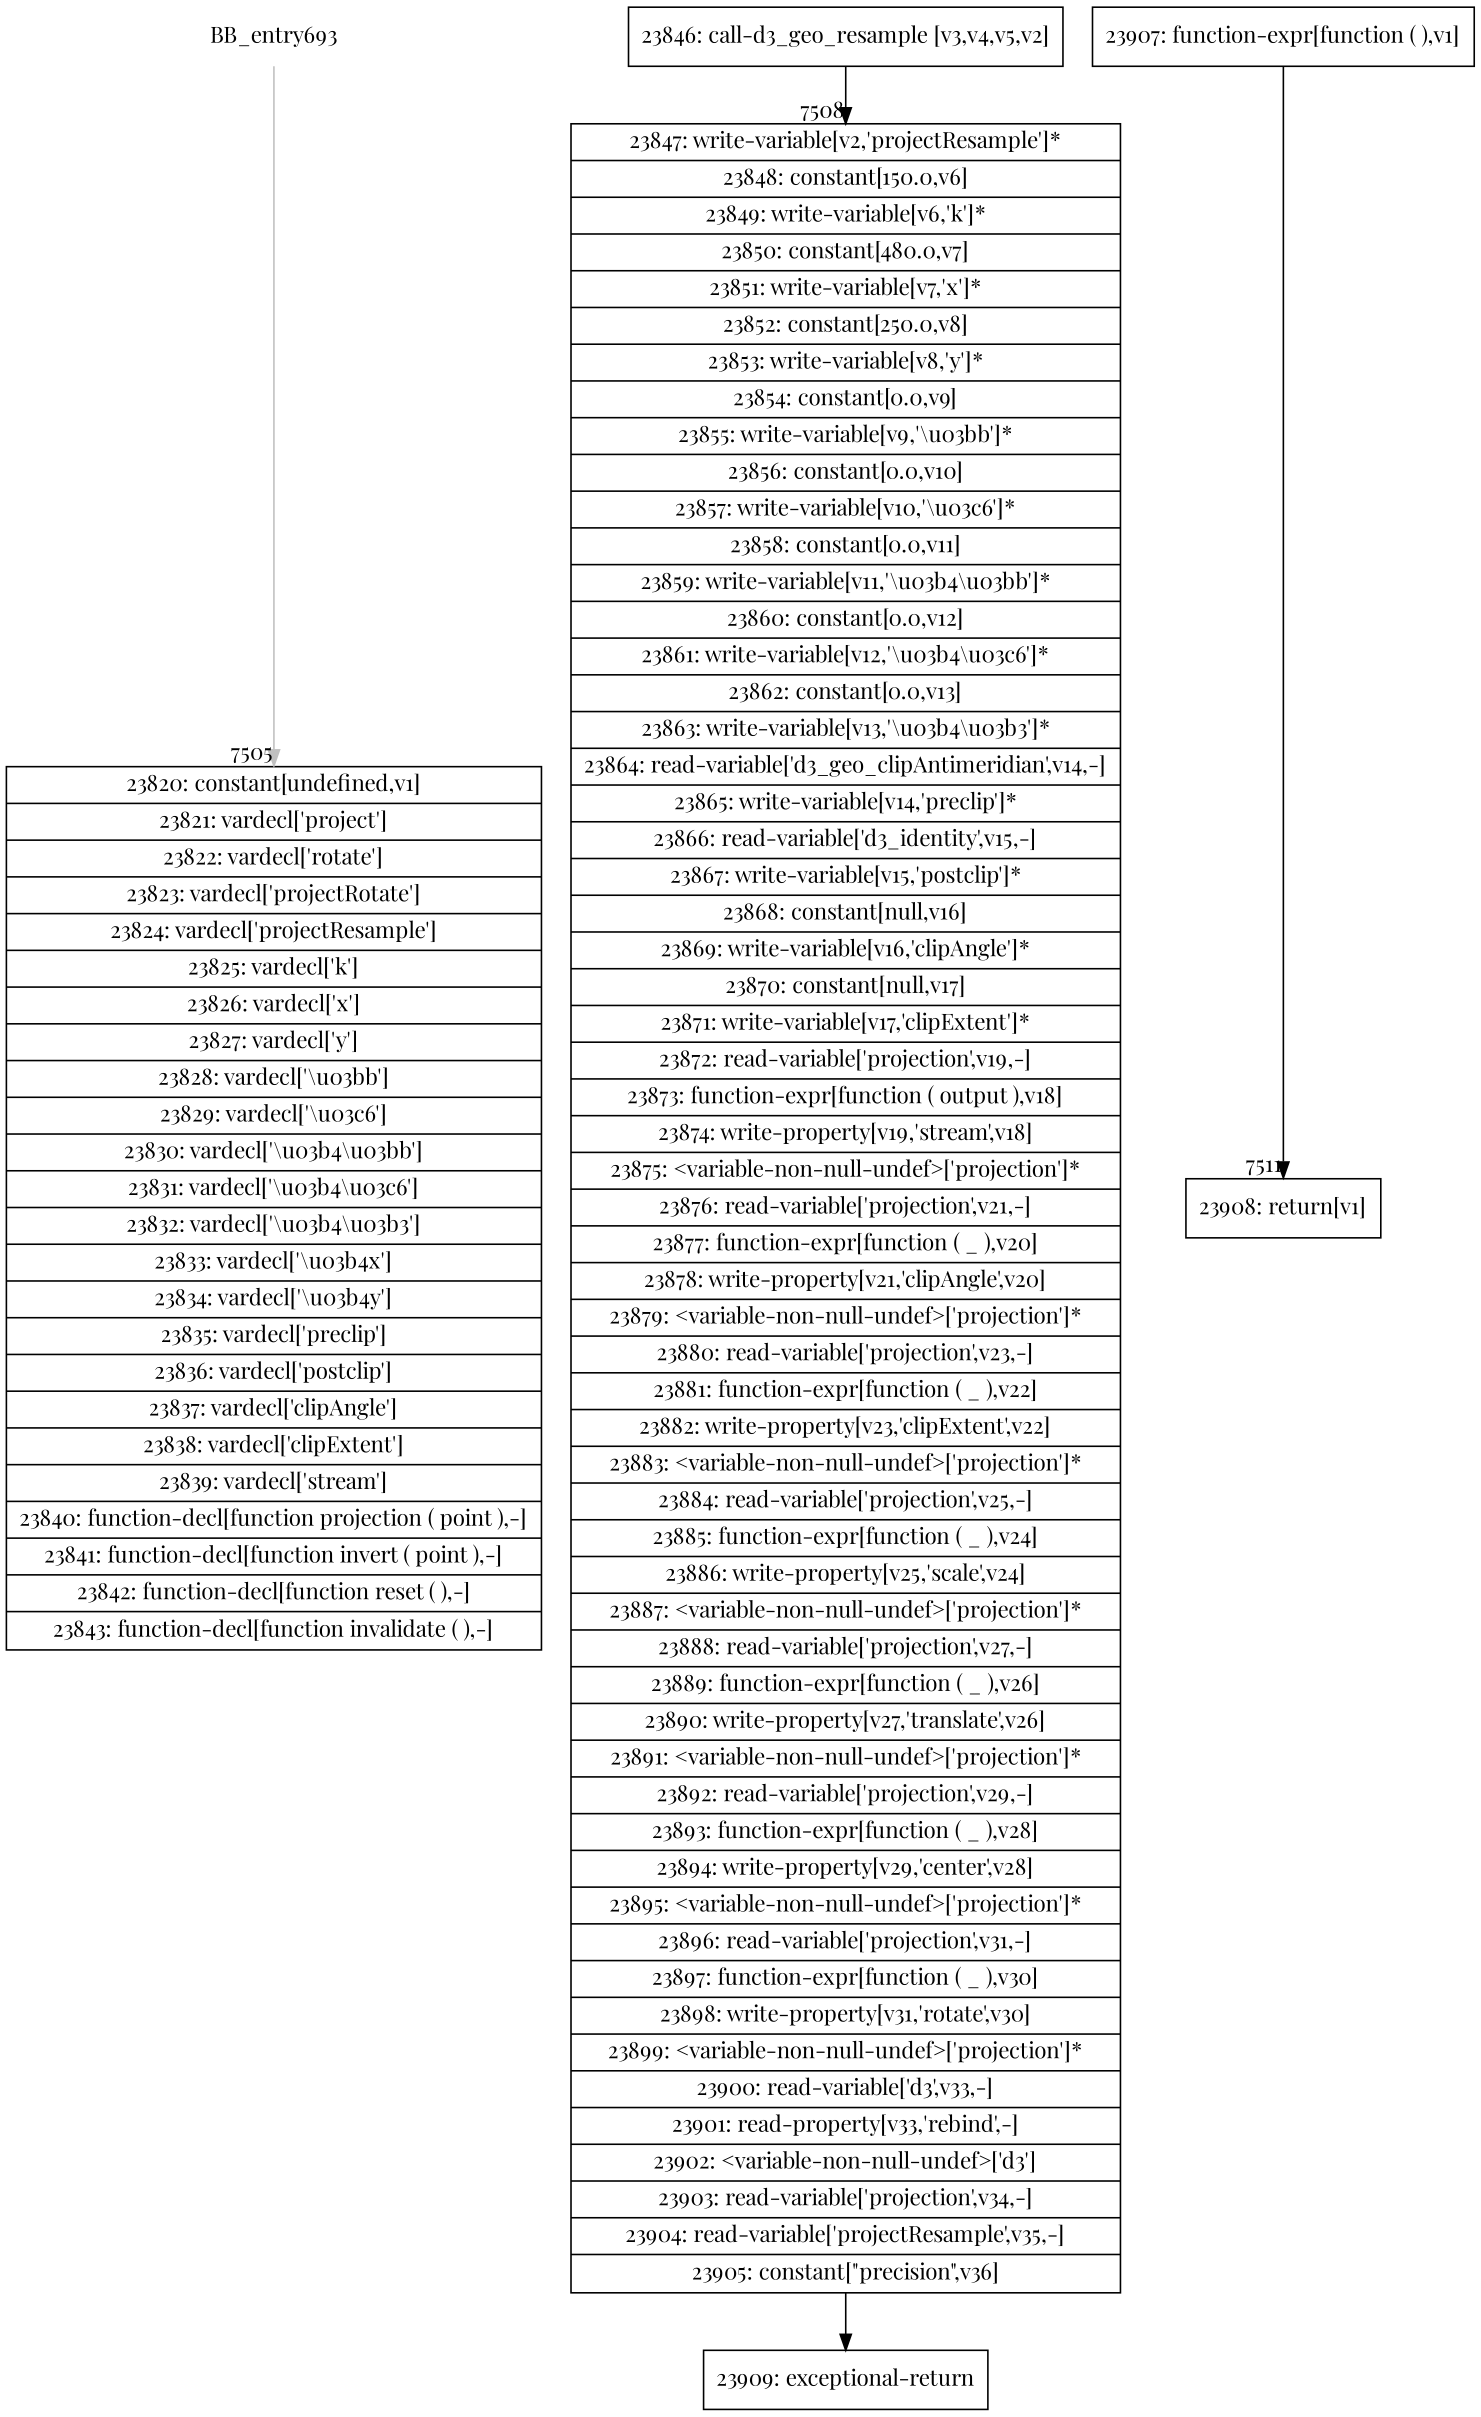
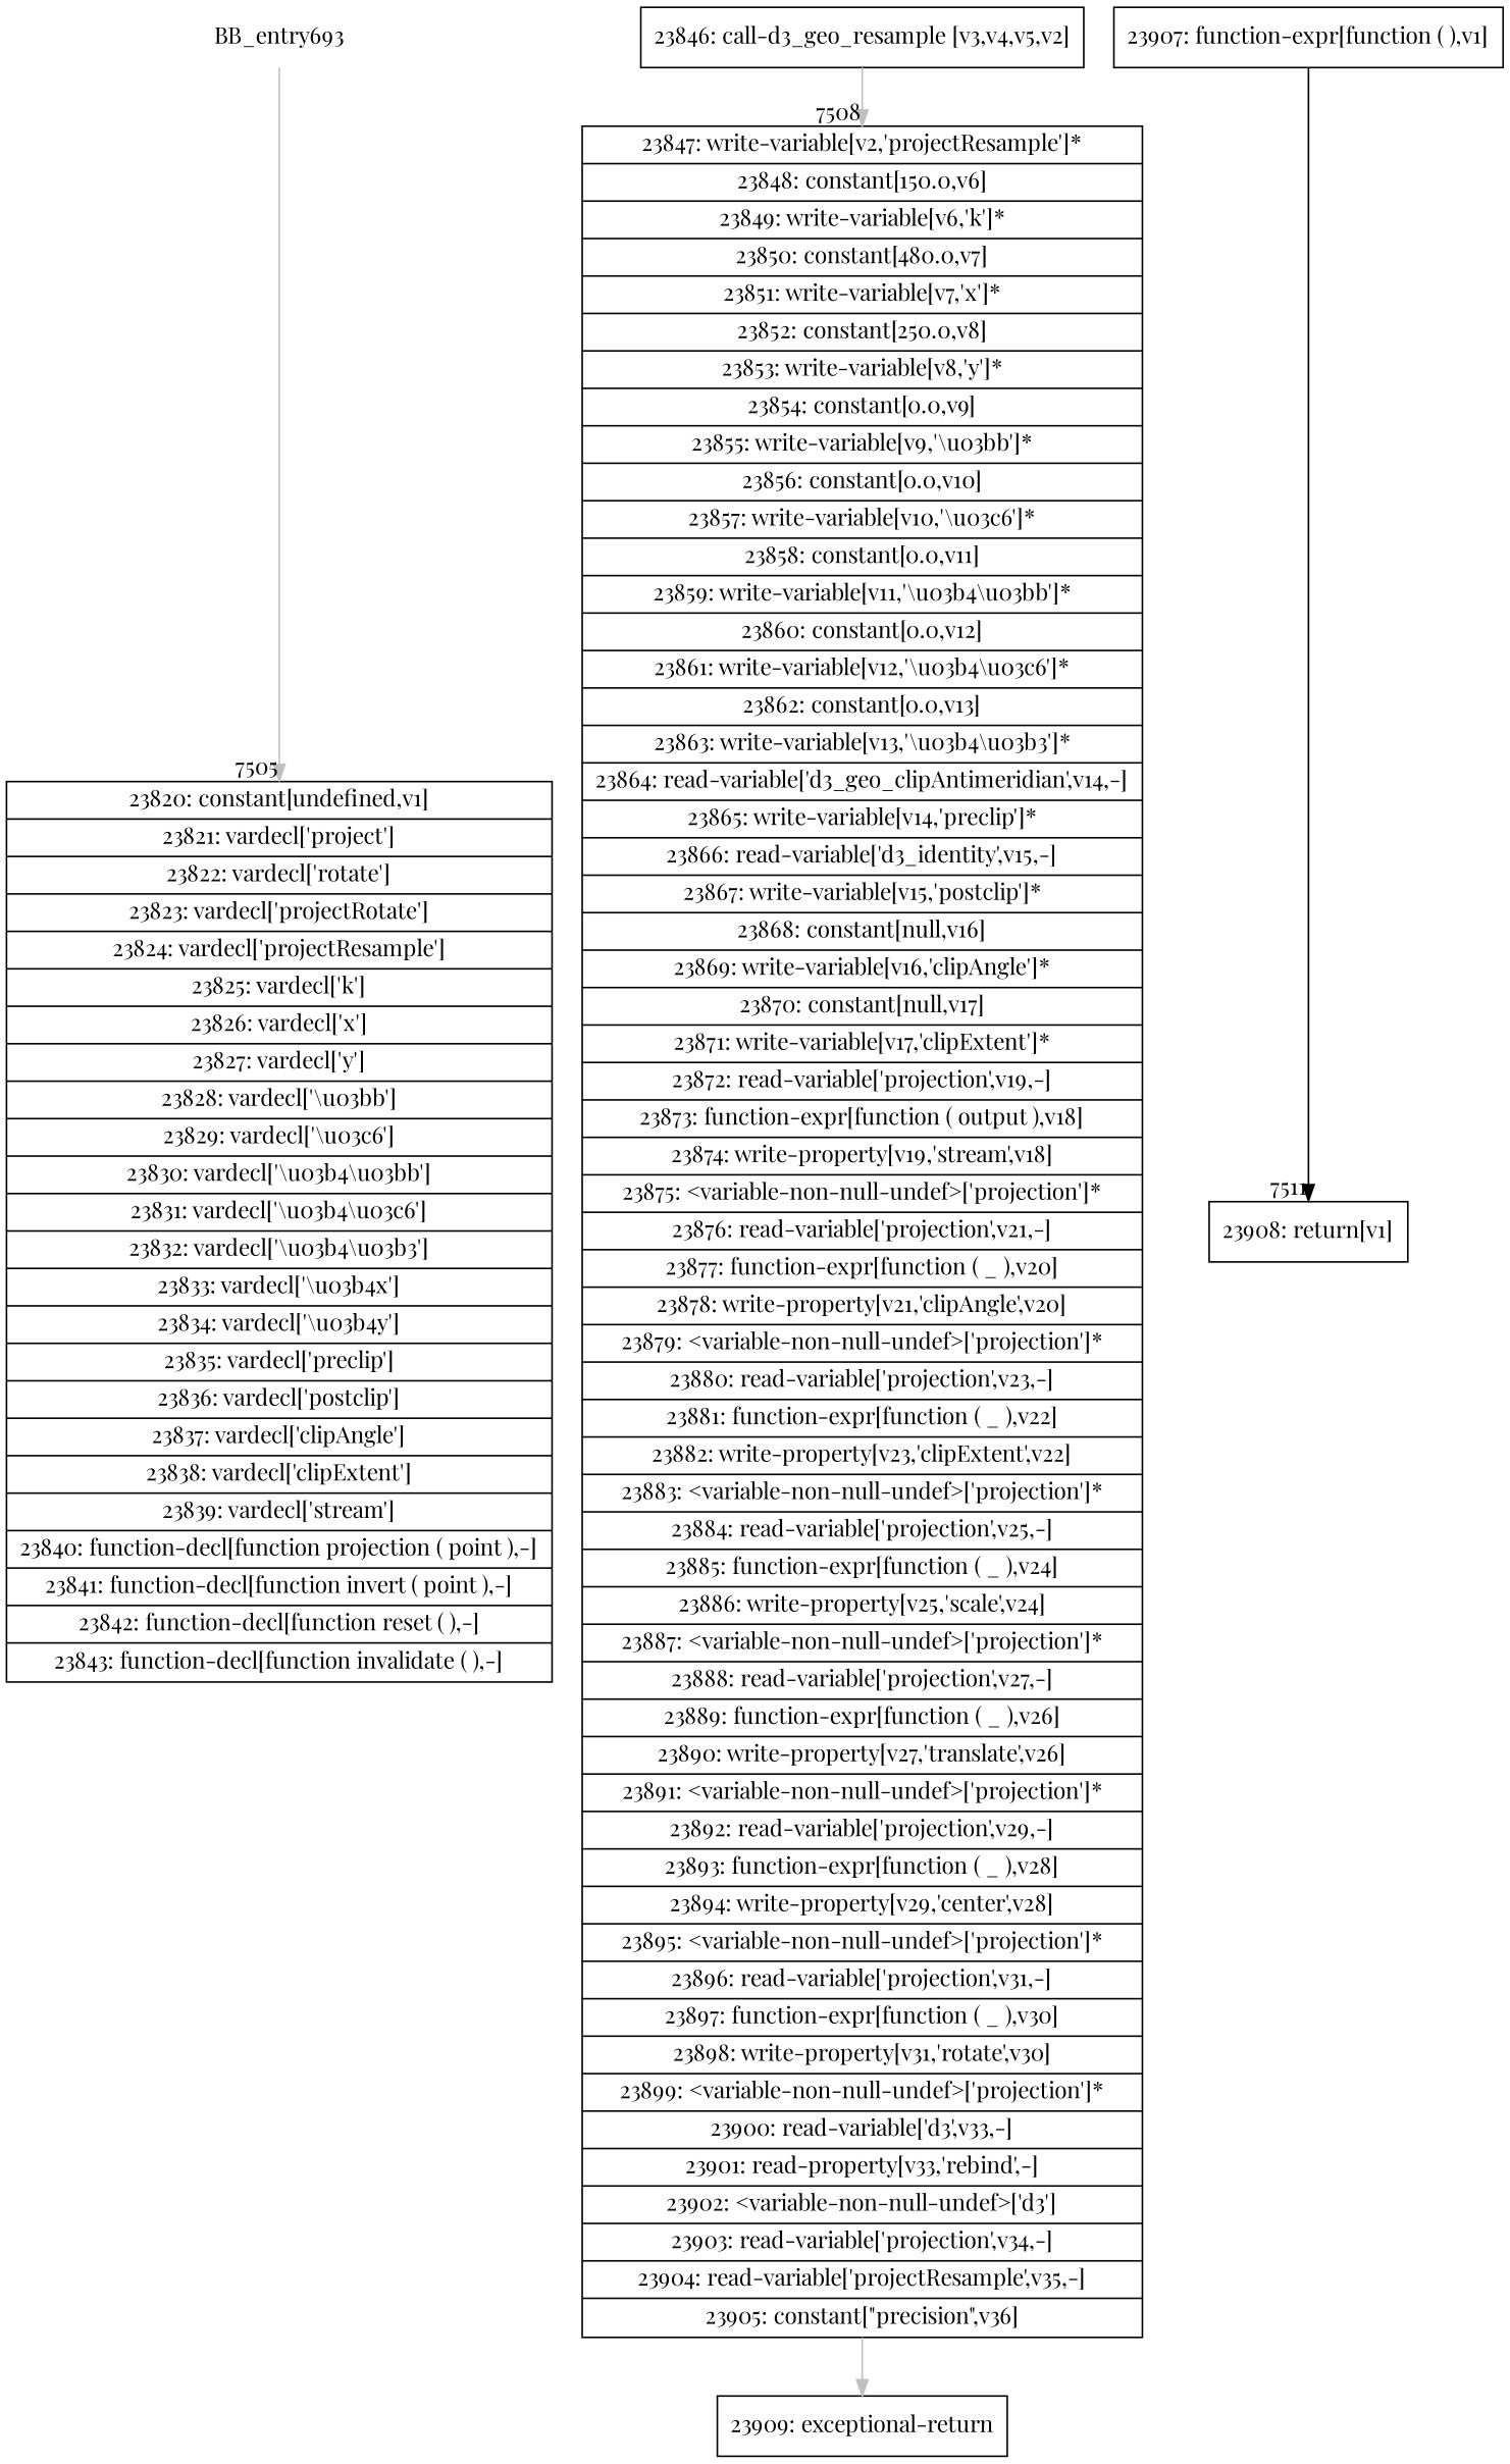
  digraph {
    fontname="Playfair Display"
    rankdir=TD
    node [fontname="Playfair Display" shape=record]
    edge [fontname="Playfair Display" headport=n tailport=s]
    BB_entry693 [shape=none]
    n2 [label="{23820: constant[undefined,v1]|23821: vardecl['project']|23822: vardecl['rotate']|23823: vardecl['projectRotate']|23824: vardecl['projectResample']|23825: vardecl['k']|23826: vardecl['x']|23827: vardecl['y']|23828: vardecl['\\u03bb']|23829: vardecl['\\u03c6']|23830: vardecl['\\u03b4\\u03bb']|23831: vardecl['\\u03b4\\u03c6']|23832: vardecl['\\u03b4\\u03b3']|23833: vardecl['\\u03b4x']|23834: vardecl['\\u03b4y']|23835: vardecl['preclip']|23836: vardecl['postclip']|23837: vardecl['clipAngle']|23838: vardecl['clipExtent']|23839: vardecl['stream']|23840: function-decl[function projection ( point ),-]|23841: function-decl[function invert ( point ),-]|23842: function-decl[function reset ( ),-]|23843: function-decl[function invalidate ( ),-]}"]
    n3 [label="{23846: call-d3_geo_resample [v3,v4,v5,v2]}"]
    n4 [label="{23847: write-variable[v2,'projectResample']*|23848: constant[150.0,v6]|23849: write-variable[v6,'k']*|23850: constant[480.0,v7]|23851: write-variable[v7,'x']*|23852: constant[250.0,v8]|23853: write-variable[v8,'y']*|23854: constant[0.0,v9]|23855: write-variable[v9,'\\u03bb']*|23856: constant[0.0,v10]|23857: write-variable[v10,'\\u03c6']*|23858: constant[0.0,v11]|23859: write-variable[v11,'\\u03b4\\u03bb']*|23860: constant[0.0,v12]|23861: write-variable[v12,'\\u03b4\\u03c6']*|23862: constant[0.0,v13]|23863: write-variable[v13,'\\u03b4\\u03b3']*|23864: read-variable['d3_geo_clipAntimeridian',v14,-]|23865: write-variable[v14,'preclip']*|23866: read-variable['d3_identity',v15,-]|23867: write-variable[v15,'postclip']*|23868: constant[null,v16]|23869: write-variable[v16,'clipAngle']*|23870: constant[null,v17]|23871: write-variable[v17,'clipExtent']*|23872: read-variable['projection',v19,-]|23873: function-expr[function ( output ),v18]|23874: write-property[v19,'stream',v18]|23875: \<variable-non-null-undef\>['projection']*|23876: read-variable['projection',v21,-]|23877: function-expr[function ( _ ),v20]|23878: write-property[v21,'clipAngle',v20]|23879: \<variable-non-null-undef\>['projection']*|23880: read-variable['projection',v23,-]|23881: function-expr[function ( _ ),v22]|23882: write-property[v23,'clipExtent',v22]|23883: \<variable-non-null-undef\>['projection']*|23884: read-variable['projection',v25,-]|23885: function-expr[function ( _ ),v24]|23886: write-property[v25,'scale',v24]|23887: \<variable-non-null-undef\>['projection']*|23888: read-variable['projection',v27,-]|23889: function-expr[function ( _ ),v26]|23890: write-property[v27,'translate',v26]|23891: \<variable-non-null-undef\>['projection']*|23892: read-variable['projection',v29,-]|23893: function-expr[function ( _ ),v28]|23894: write-property[v29,'center',v28]|23895: \<variable-non-null-undef\>['projection']*|23896: read-variable['projection',v31,-]|23897: function-expr[function ( _ ),v30]|23898: write-property[v31,'rotate',v30]|23899: \<variable-non-null-undef\>['projection']*|23900: read-variable['d3',v33,-]|23901: read-property[v33,'rebind',-]|23902: \<variable-non-null-undef\>['d3']|23903: read-variable['projection',v34,-]|23904: read-variable['projectResample',v35,-]|23905: constant[\"precision\",v36]}"]
    n5 [label="{23909: exceptional-return}"]
    n6 [label="{23907: function-expr[function ( ),v1]}"]
    n7 [label="{23908: return[v1]}"]
    BB_entry693 -> n2 [color=gray headlabel="    7505"]
-   n3 -> n4 [headlabel="      7508"]
-   n4 -> n5 [color=black]
+   n3 -> n4 [headlabel="      7508" color=gray]
+   n4 -> n5 [color=gray]
    n6 -> n7 [headlabel="      7511"]
  }
